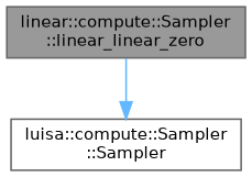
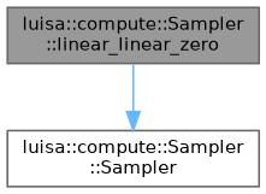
  digraph {
    rankdir=TB
    node [fontname=Helvetica fontsize=10 shape=box style=filled]
-   n1 [color=gray40 fillcolor=grey60 fontcolor=black height=0.2 label="linear::compute::Sampler\l::linear_linear_zero" width=0.4]
+   n1 [color=gray40 fillcolor=grey60 fontcolor=black height=0.2 label="luisa::compute::Sampler\l::linear_linear_zero" width=0.4]
    n2 [color=grey40 fillcolor=white height=0.2 label="luisa::compute::Sampler\l::Sampler" width=0.4]
    n1 -> n2 [color=steelblue1 fontname=Helvetica fontsize=10 labelfontname=Helvetica labelfontsize=10 style=solid]
  }
